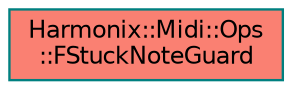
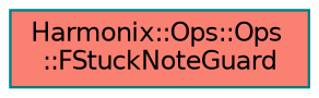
  digraph {
    rankdir=LR
-   n1 [color=teal fillcolor=salmon fontname=Helvetica fontsize=10 height=0.2 label="Harmonix::Midi::Ops\l::FStuckNoteGuard" shape=box style=filled width=0.4]
+   n1 [color=teal fillcolor=salmon fontname=Helvetica fontsize=10 height=0.2 label="Harmonix::Ops::Ops\l::FStuckNoteGuard" shape=box style=filled width=0.4]
  }
